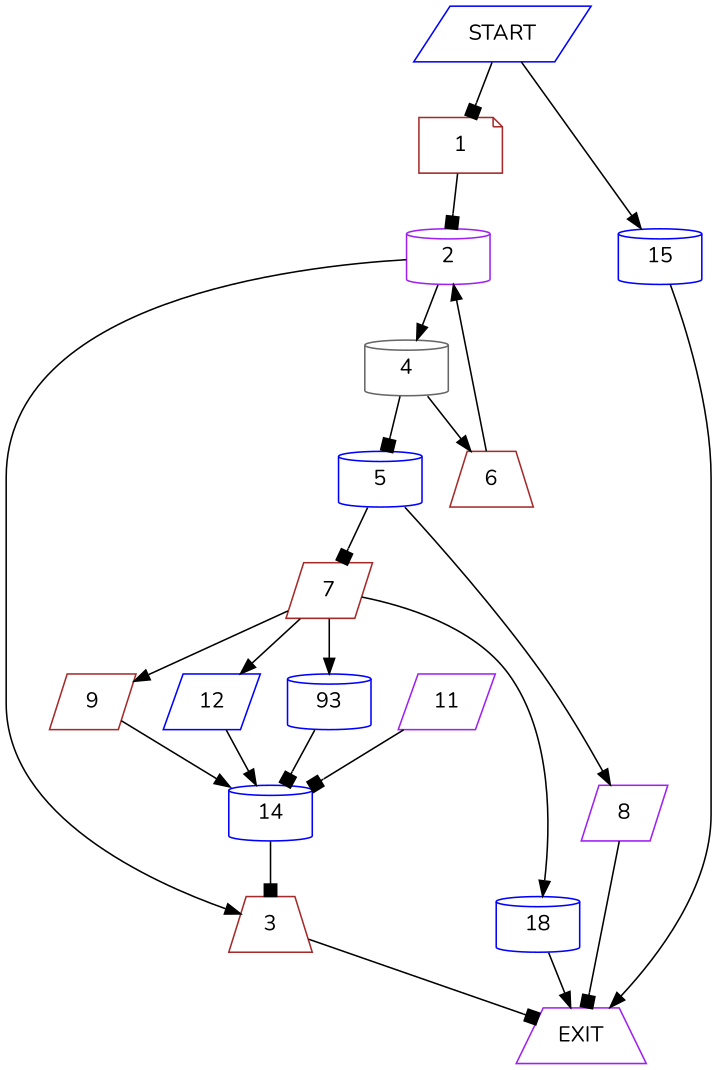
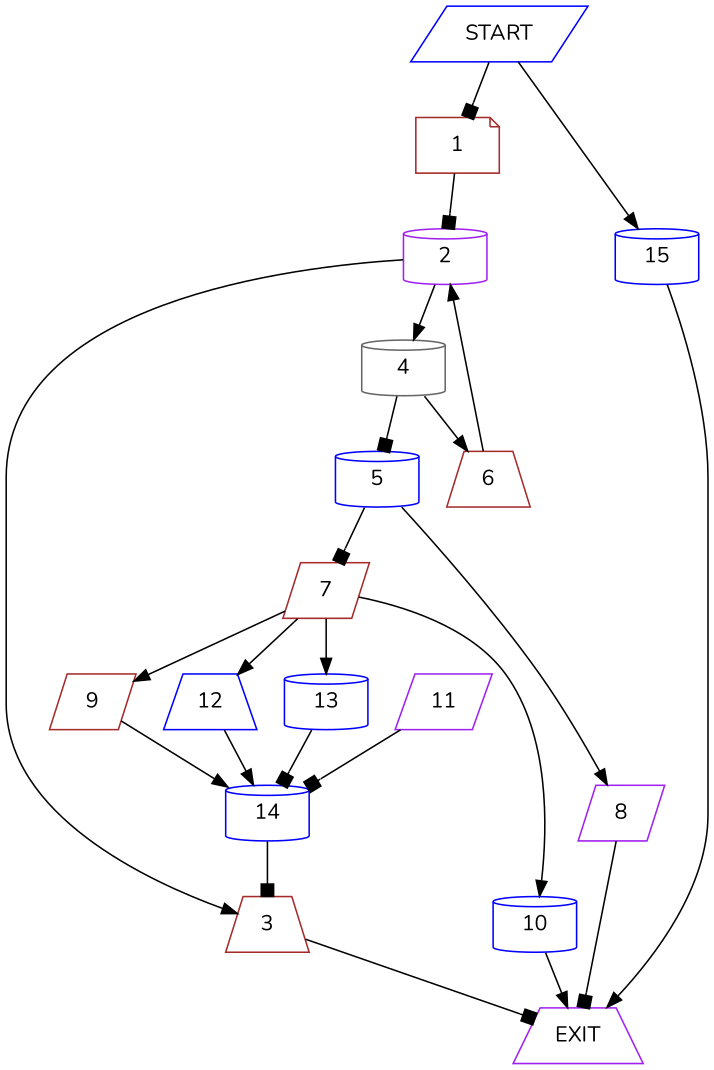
  digraph {
    fontname=Nunito
    node [color=blue fontname=Nunito shape=cylinder]
    edge [arrowhead=normal fontname=Nunito]
    n1 [label=START shape=parallelogram]
    1 [color=brown shape=note]
    15
    2 [color=purple]
    n5 [color=purple label=EXIT shape=trapezium]
    3 [color=brown shape=trapezium]
    4 [color=gray40]
    5
    6 [color=brown shape=trapezium]
    7 [color=brown shape=parallelogram]
    8 [color=purple shape=parallelogram]
    9 [color=brown shape=parallelogram]
-   10 [label=18]
-   12 [shape=parallelogram]
-   13 [label=93]
+   10
+   12 [shape=trapezium]
+   13
    14
    11 [color=purple shape=parallelogram]
    n1 -> 1 [arrowhead=box]
    n1 -> 15
    1 -> 2 [arrowhead=box]
    15 -> n5
    2 -> 3
    2 -> 4
    3 -> n5 [arrowhead=box]
    4 -> 5 [arrowhead=box]
    4 -> 6
    5 -> 7 [arrowhead=box]
    5 -> 8
    6 -> 2
    7 -> 9
    7 -> 10
    7 -> 12
    7 -> 13
    8 -> n5 [arrowhead=box]
    9 -> 14
    10 -> n5
    12 -> 14
    13 -> 14 [arrowhead=box]
    14 -> 3 [arrowhead=box]
    11 -> 14 [arrowhead=box]
  }
